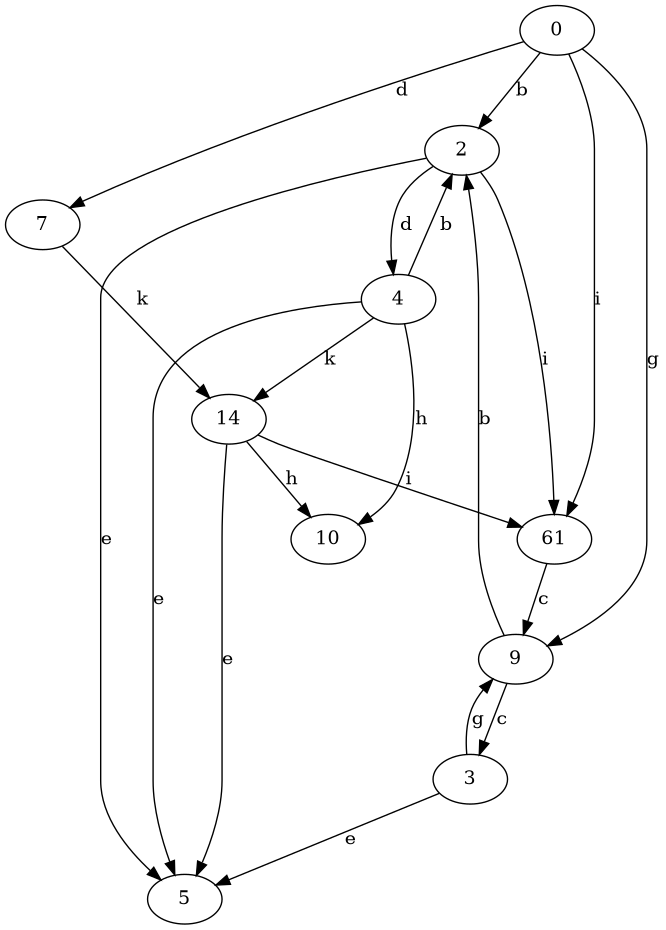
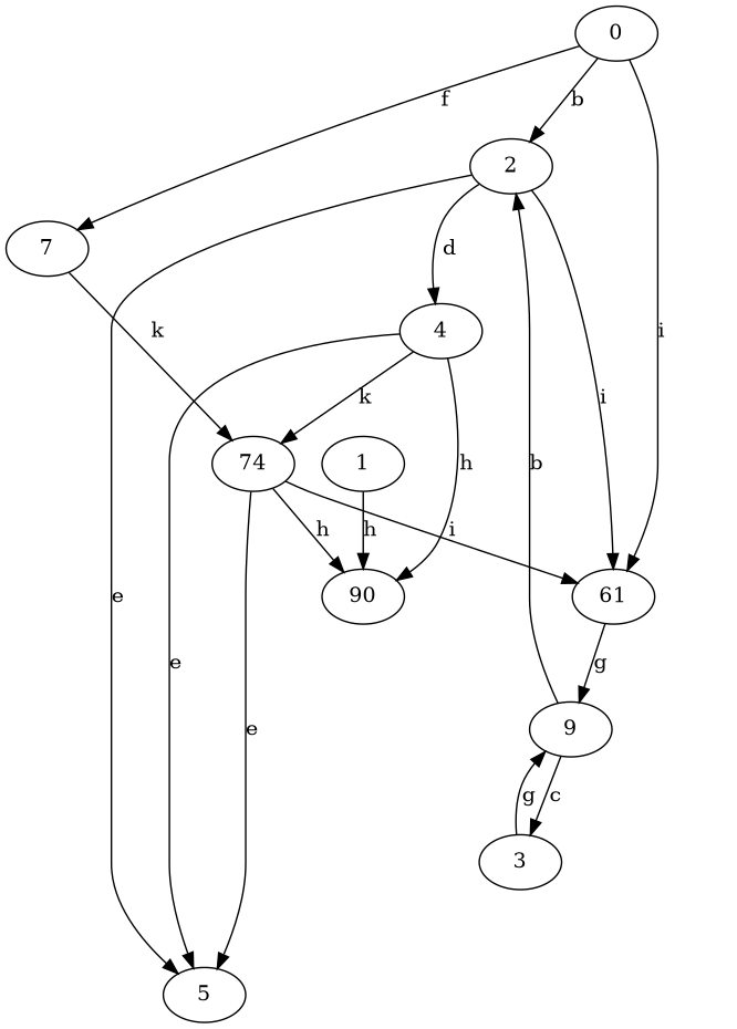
  strict digraph {
    0
    2
    7
    9
    n5 [label=61]
    4
    5
-   14
+   14 [label=74]
    3
-   10
+   1
+   10 [label=90]
    0 -> 2 [label=b]
-   0 -> 7 [label=d]
-   0 -> 9 [label=g]
+   0 -> 7 [label=f]
    0 -> n5 [label=i]
    2 -> n5 [label=i]
    2 -> 4 [label=d]
    2 -> 5 [label=e]
    7 -> 14 [label=k]
    9 -> 2 [label=b]
    9 -> 3 [label=c]
-   n5 -> 9 [label=c]
-   4 -> 2 [label=b]
+   n5 -> 9 [label=g]
    4 -> 5 [label=e]
    4 -> 14 [label=k]
    4 -> 10 [label=h]
    14 -> n5 [label=i]
    14 -> 5 [label=e]
    14 -> 10 [label=h]
    3 -> 9 [label=g]
-   3 -> 5 [label=e]
+   1 -> 10 [label=h]
  }
